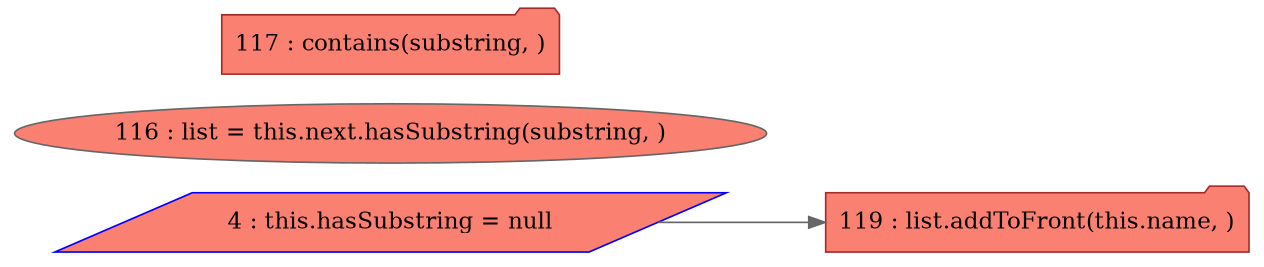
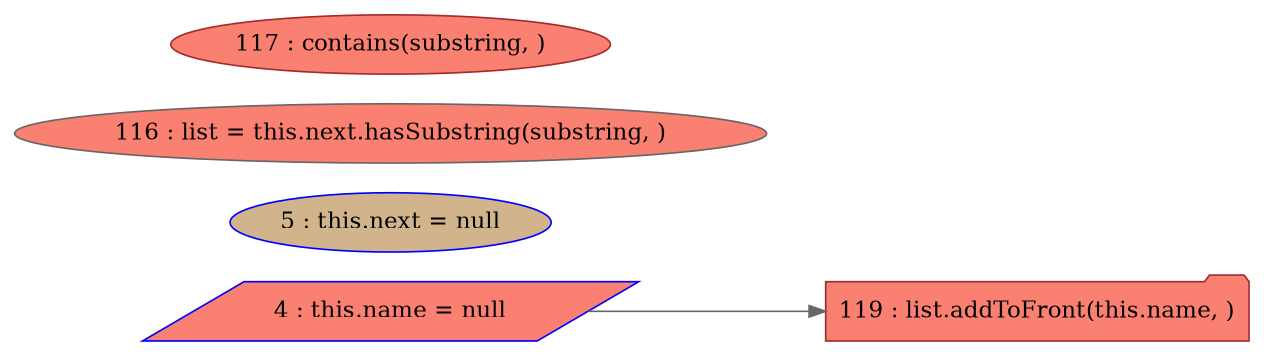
  digraph {
    rankdir=LR
    node [style=filled fillcolor=salmon color=blue shape=folder]
-   "4 : this.name = null" [shape=parallelogram label="4 : this.hasSubstring = null"]
+   "4 : this.name = null" [shape=parallelogram]
    "119 : list.addToFront(this.name, )" [color=brown]
+   "5 : this.next = null" [fillcolor=tan shape=ellipse]
    "116 : list = this.next.hasSubstring(substring, )" [color=gray40 shape=ellipse]
-   "117 : contains(substring, )" [color=brown]
+   "117 : contains(substring, )" [color=brown shape=ellipse]
    "4 : this.name = null" -> "119 : list.addToFront(this.name, )" [color=gray40]
  }
